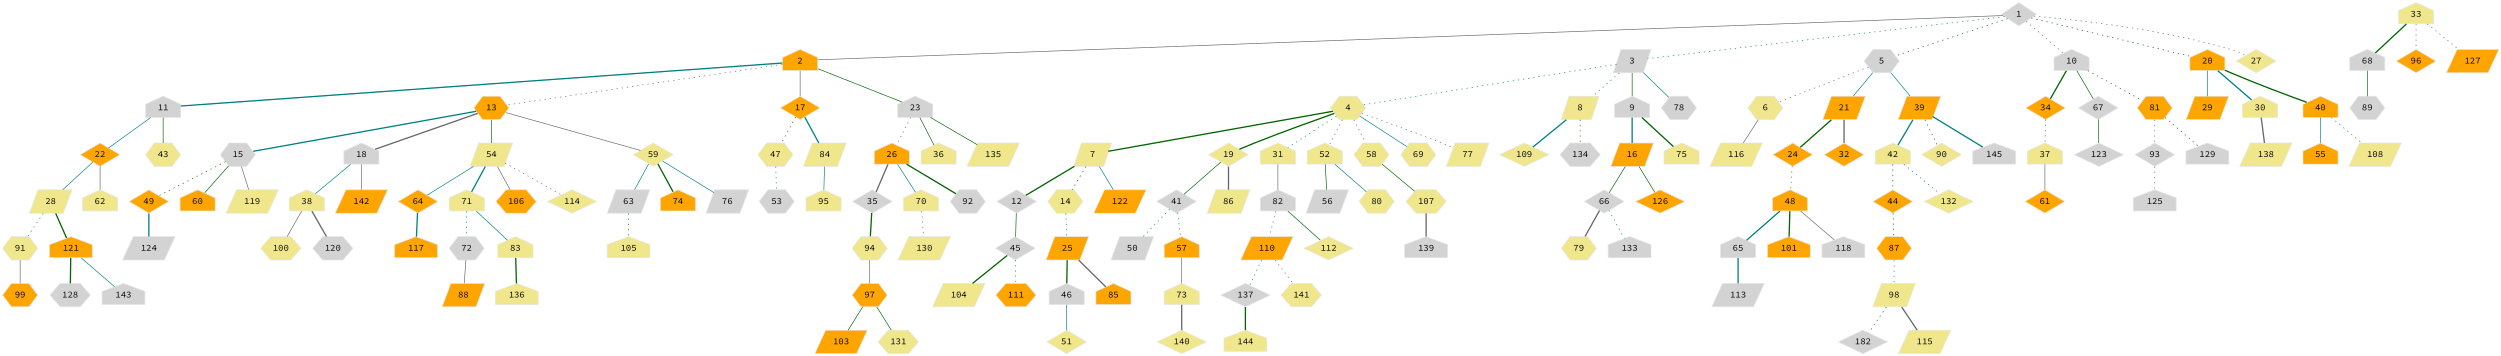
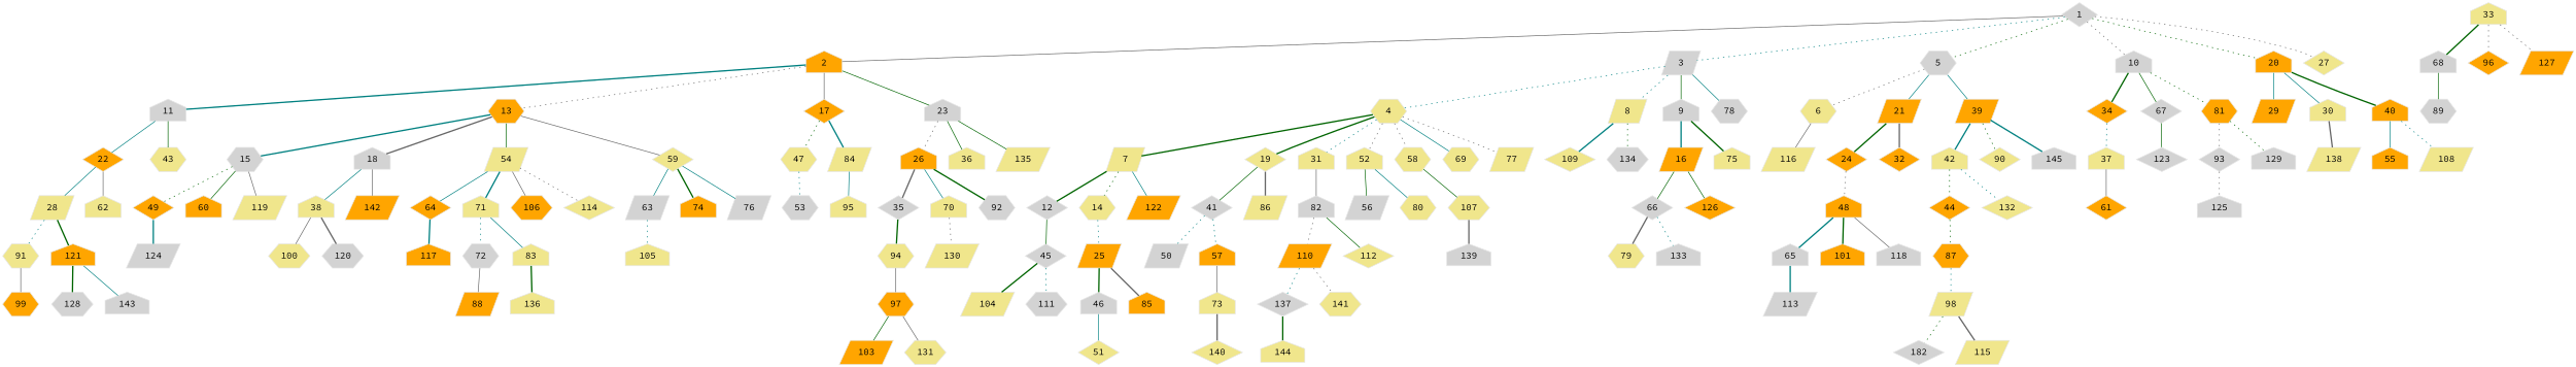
  graph {
    fontname="Source Code Pro"
    node [color=gray90 fillcolor=khaki fontname="Source Code Pro" shape=house style=filled]
    edge [color=teal fontname="Source Code Pro" style=solid]
    1 [fillcolor=lightgrey shape=diamond]
    2 [fillcolor=orange]
    3 [fillcolor=lightgrey shape=parallelogram]
    5 [fillcolor=lightgrey shape=hexagon]
    10 [fillcolor=lightgrey]
    20 [fillcolor=orange]
    27 [shape=diamond]
    11 [fillcolor=lightgrey]
    13 [fillcolor=orange shape=hexagon]
    17 [fillcolor=orange shape=diamond]
    23 [fillcolor=lightgrey]
    4 [shape=hexagon]
    8 [shape=parallelogram]
    9 [fillcolor=lightgrey]
    78 [fillcolor=lightgrey shape=hexagon]
    6 [shape=hexagon]
    21 [fillcolor=orange shape=parallelogram]
    39 [fillcolor=orange shape=parallelogram]
    34 [fillcolor=orange shape=diamond]
    67 [fillcolor=lightgrey shape=diamond]
    81 [fillcolor=orange shape=hexagon]
    29 [fillcolor=orange shape=parallelogram]
    30
    40 [fillcolor=orange]
    123 [fillcolor=lightgrey shape=diamond]
    22 [fillcolor=orange shape=diamond]
    43 [shape=hexagon]
    15 [fillcolor=lightgrey shape=hexagon]
    18 [fillcolor=lightgrey]
    54 [shape=parallelogram]
    59 [shape=diamond]
    47 [shape=hexagon]
    84 [shape=parallelogram]
    26 [fillcolor=orange]
    36
    135 [shape=parallelogram]
    7 [shape=parallelogram]
    19 [shape=diamond]
    31
    52
    58 [shape=hexagon]
    69 [shape=hexagon]
    77 [shape=parallelogram]
    109 [shape=diamond]
    134 [fillcolor=lightgrey shape=hexagon]
    16 [fillcolor=orange shape=parallelogram]
    75
    12 [fillcolor=lightgrey shape=diamond]
    14 [shape=hexagon]
    122 [fillcolor=orange shape=parallelogram]
    41 [fillcolor=lightgrey shape=diamond]
    86 [shape=parallelogram]
    82 [fillcolor=lightgrey]
    56 [fillcolor=lightgrey shape=parallelogram]
    80 [shape=hexagon]
    107 [shape=hexagon]
    116 [shape=parallelogram]
    24 [fillcolor=orange shape=diamond]
    32 [fillcolor=orange shape=diamond]
    42
    90 [shape=diamond]
    145 [fillcolor=lightgrey]
    45 [fillcolor=lightgrey shape=diamond]
    25 [fillcolor=orange shape=parallelogram]
    66 [fillcolor=lightgrey shape=diamond]
    126 [fillcolor=orange shape=diamond]
    37
    93 [fillcolor=lightgrey shape=diamond]
    129 [fillcolor=lightgrey]
    28 [shape=parallelogram]
    62
    68 [fillcolor=lightgrey]
    33
    96 [fillcolor=orange shape=diamond]
    127 [fillcolor=orange shape=parallelogram]
    104 [shape=parallelogram]
-   111 [fillcolor=orange shape=hexagon]
+   111 [fillcolor=lightgrey shape=hexagon]
    49 [fillcolor=orange shape=diamond]
    60 [fillcolor=orange]
    119 [shape=parallelogram]
    38
    142 [fillcolor=orange shape=parallelogram]
    64 [fillcolor=orange shape=diamond]
    71
    106 [fillcolor=orange shape=hexagon]
    114 [shape=diamond]
    63 [fillcolor=lightgrey shape=parallelogram]
    74 [fillcolor=orange]
    76 [fillcolor=lightgrey shape=parallelogram]
    46 [fillcolor=lightgrey]
    85 [fillcolor=orange]
    124 [fillcolor=lightgrey shape=parallelogram]
    79 [shape=hexagon]
    133 [fillcolor=lightgrey]
    53 [fillcolor=lightgrey shape=hexagon]
    95
    100 [shape=hexagon]
    120 [fillcolor=lightgrey shape=hexagon]
    50 [fillcolor=lightgrey shape=parallelogram]
    57 [fillcolor=orange]
    138 [shape=parallelogram]
    55 [fillcolor=orange]
    108 [shape=parallelogram]
    48 [fillcolor=orange]
    91 [shape=hexagon]
    121 [fillcolor=orange]
    35 [fillcolor=lightgrey shape=diamond]
    70
    92 [fillcolor=lightgrey shape=hexagon]
    65 [fillcolor=lightgrey]
    101 [fillcolor=orange]
    118 [fillcolor=lightgrey]
    51 [shape=diamond]
    94 [shape=hexagon]
    130 [shape=parallelogram]
    99 [fillcolor=orange shape=hexagon]
    128 [fillcolor=lightgrey shape=hexagon]
    143 [fillcolor=lightgrey]
    110 [fillcolor=orange shape=parallelogram]
    112 [shape=diamond]
    89 [fillcolor=lightgrey shape=hexagon]
    61 [fillcolor=orange shape=diamond]
    97 [fillcolor=orange shape=hexagon]
    44 [fillcolor=orange shape=diamond]
    132 [shape=diamond]
    73
    87 [fillcolor=orange shape=hexagon]
    98 [shape=parallelogram]
    113 [fillcolor=lightgrey shape=parallelogram]
    117 [fillcolor=orange]
    72 [fillcolor=lightgrey shape=hexagon]
    83
    140 [shape=diamond]
    139 [fillcolor=lightgrey]
    105
    88 [fillcolor=orange shape=parallelogram]
    136
    125 [fillcolor=lightgrey]
    137 [fillcolor=lightgrey shape=diamond]
    141 [shape=hexagon]
    n141 [fillcolor=lightgrey label=182 shape=diamond]
    115 [shape=parallelogram]
    103 [fillcolor=orange shape=parallelogram]
    131 [shape=hexagon]
    144
    1 -- 2 [color=gray40]
    1 -- 3 [style=dotted]
    1 -- 5 [color=darkgreen style=dotted]
    1 -- 10 [color=gray40 style=dotted]
    1 -- 20 [color=darkgreen style=dotted]
    1 -- 27 [color=gray40 style=dotted]
    2 -- 11 [style=bold]
    2 -- 13 [color=gray40 style=dotted]
    2 -- 17 [color=gray40]
    2 -- 23 [color=darkgreen]
    3 -- 4 [style=dotted]
    3 -- 8 [style=dotted]
    3 -- 9 [color=darkgreen]
    3 -- 78
    5 -- 6 [color=gray40 style=dotted]
    5 -- 21
    5 -- 39
    10 -- 34 [color=darkgreen style=bold]
    10 -- 67 [color=darkgreen]
    10 -- 81 [color=darkgreen style=dotted]
    20 -- 29
-   20 -- 30 [style=bold]
+   20 -- 30
    20 -- 40 [color=darkgreen style=bold]
    11 -- 22
    11 -- 43 [color=darkgreen]
    13 -- 15 [style=bold]
    13 -- 18 [color=gray40 style=bold]
    13 -- 54 [color=darkgreen]
    13 -- 59 [color=gray40]
    17 -- 47 [color=darkgreen style=dotted]
    17 -- 84 [style=bold]
    23 -- 26 [color=gray40 style=dotted]
    23 -- 36 [color=darkgreen]
    23 -- 135 [color=darkgreen]
    4 -- 7 [color=darkgreen style=bold]
    4 -- 19 [color=darkgreen style=bold]
    4 -- 31 [style=dotted]
    4 -- 52 [color=gray40 style=dotted]
    4 -- 58 [color=gray40 style=dotted]
    4 -- 69
    4 -- 77 [color=gray40 style=dotted]
    8 -- 109 [style=bold]
    8 -- 134 [color=darkgreen style=dotted]
    9 -- 16 [style=bold]
    9 -- 75 [color=darkgreen style=bold]
    6 -- 116 [color=gray40]
    21 -- 24 [color=darkgreen style=bold]
    21 -- 32 [color=gray40 style=bold]
    39 -- 42 [style=bold]
    39 -- 90 [color=darkgreen style=dotted]
    39 -- 145 [style=bold]
    34 -- 37 [style=dotted]
    67 -- 123 [color=darkgreen]
    81 -- 93 [color=gray40 style=dotted]
    81 -- 129 [color=darkgreen style=dotted]
    30 -- 138 [color=gray40 style=bold]
    40 -- 55
    40 -- 108 [style=dotted]
    22 -- 28
    22 -- 62 [color=gray40]
    15 -- 49 [color=darkgreen style=dotted]
    15 -- 60 [color=darkgreen]
    15 -- 119 [color=gray40]
    18 -- 38
    18 -- 142 [color=gray40]
    54 -- 64
    54 -- 71 [style=bold]
    54 -- 106 [color=gray40]
    54 -- 114 [color=gray40 style=dotted]
    59 -- 63
    59 -- 74 [color=darkgreen style=bold]
    59 -- 76
    47 -- 53 [style=dotted]
    84 -- 95
    26 -- 35 [color=gray40 style=bold]
    26 -- 70
    26 -- 92 [color=darkgreen style=bold]
    7 -- 12 [color=darkgreen style=bold]
    7 -- 14 [color=darkgreen style=dotted]
    7 -- 122
    19 -- 41 [color=darkgreen]
    19 -- 86 [color=gray40 style=bold]
    31 -- 82 [color=gray40]
    52 -- 56 [color=darkgreen]
    52 -- 80
    58 -- 107 [color=darkgreen]
    16 -- 66 [color=darkgreen]
    16 -- 126 [color=darkgreen]
    12 -- 45 [color=darkgreen]
    14 -- 25 [style=dotted]
    41 -- 50 [style=dotted]
    41 -- 57 [style=dotted]
    82 -- 110 [color=gray40 style=dotted]
    82 -- 112 [color=darkgreen]
    107 -- 139 [color=gray40 style=bold]
    24 -- 48 [color=gray40 style=dotted]
    42 -- 44 [color=darkgreen style=dotted]
    42 -- 132 [style=dotted]
    45 -- 104 [color=darkgreen style=bold]
    45 -- 111 [style=dotted]
    25 -- 46 [color=darkgreen style=bold]
    25 -- 85 [color=gray40 style=bold]
    66 -- 79 [color=gray40 style=bold]
    66 -- 133 [style=dotted]
    37 -- 61 [color=gray40]
    93 -- 125 [color=gray40 style=dotted]
    28 -- 91 [style=dotted]
    28 -- 121 [color=darkgreen style=bold]
    68 -- 89 [color=darkgreen]
    33 -- 68 [color=darkgreen style=bold]
    33 -- 96 [color=gray40 style=dotted]
    33 -- 127 [color=gray40 style=dotted]
    49 -- 124 [style=bold]
    38 -- 100 [color=gray40]
    38 -- 120 [color=gray40 style=bold]
    64 -- 117 [style=bold]
    71 -- 72 [style=dotted]
    71 -- 83
-   63 -- 105 [color=darkgreen style=dotted]
+   63 -- 105 [style=dotted]
    46 -- 51
    57 -- 73 [color=gray40]
    48 -- 65 [style=bold]
    48 -- 101 [color=darkgreen style=bold]
    48 -- 118 [color=gray40]
    91 -- 99 [color=gray40]
    121 -- 128 [color=darkgreen style=bold]
    121 -- 143
    35 -- 94 [color=darkgreen style=bold]
    70 -- 130 [color=gray40 style=dotted]
    65 -- 113 [style=bold]
    94 -- 97 [color=gray40]
    110 -- 137 [style=dotted]
    110 -- 141 [color=gray40 style=dotted]
    97 -- 103 [color=darkgreen]
-   97 -- 131 [color=darkgreen]
+   97 -- 131 [color=gray40]
    44 -- 87 [color=darkgreen style=dotted]
    73 -- 140 [color=gray40 style=bold]
    87 -- 98 [style=dotted]
    98 -- n141 [color=darkgreen style=dotted]
    98 -- 115 [color=gray40 style=bold]
    72 -- 88 [color=gray40]
    83 -- 136 [color=darkgreen style=bold]
    137 -- 144 [color=darkgreen style=bold]
  }
